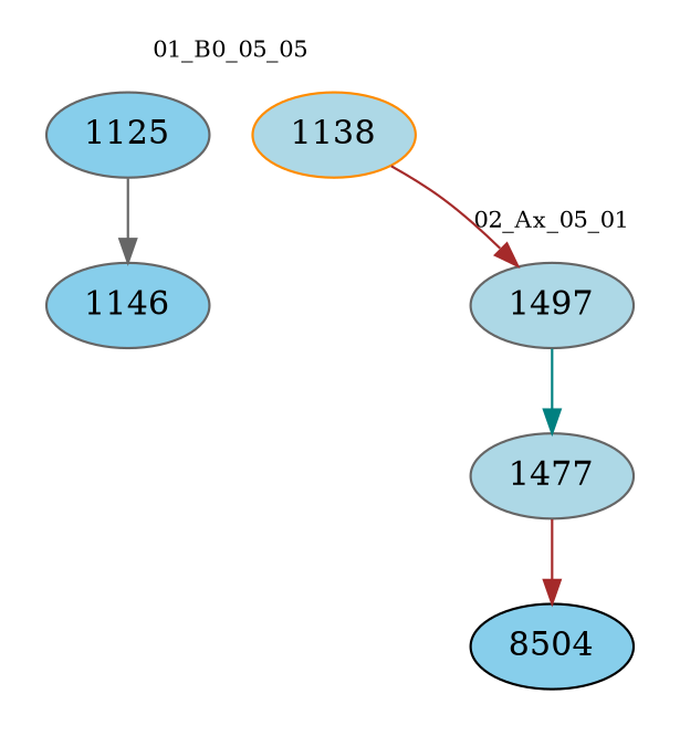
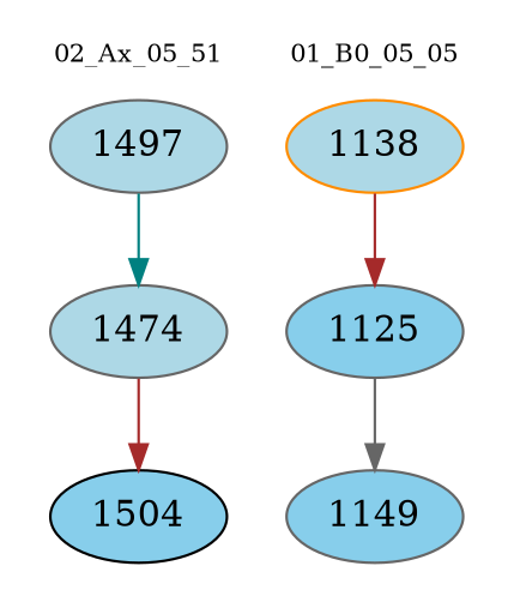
  digraph {
    node [color=gray40 fillcolor=lightblue style=filled]
    edge [color=brown]
    n1 [label=1497]
-   n2 [label=1477]
-   n3 [color=black fillcolor=skyblue label=8504]
+   n2 [label=1474]
+   n3 [color=black fillcolor=skyblue label=1504]
    n4 [color=darkorange label=1138]
    n5 [fillcolor=skyblue label=1125]
-   n6 [fillcolor=skyblue label=1146]
+   n6 [fillcolor=skyblue label=1149]
    subgraph cluster_1 {
      color=white
      fontsize=10
-     label="02_Ax_05_01"
+     label="02_Ax_05_51"
      n1
      n2
      n3
    }
    subgraph cluster_2 {
      color=white
      fontsize=10
      label="01_B0_05_05"
      n4
      n5
      n6
    }
    n1 -> n2 [color=teal]
    n2 -> n3
-   n4 -> n1
+   n4 -> n5
    n5 -> n6 [color=gray40]
  }
